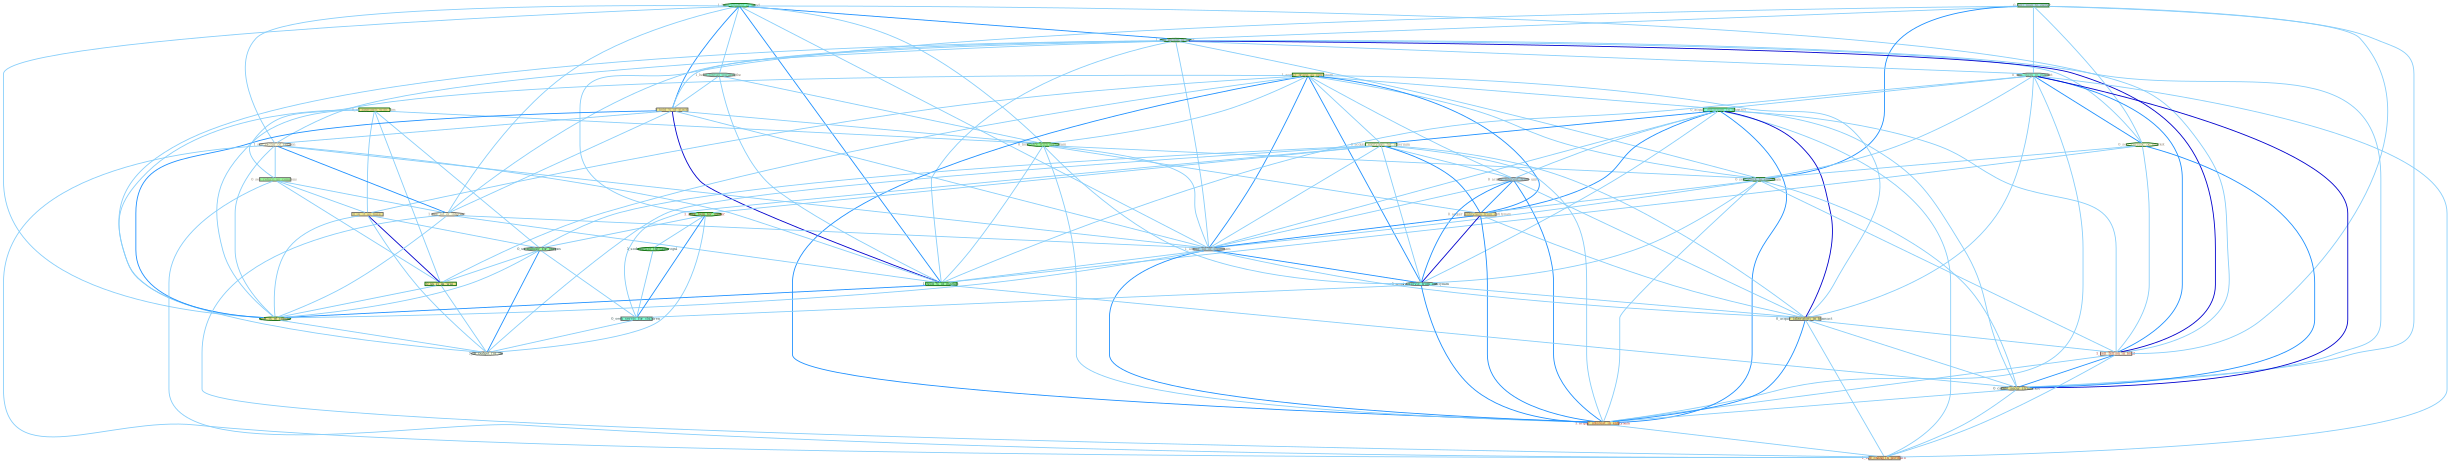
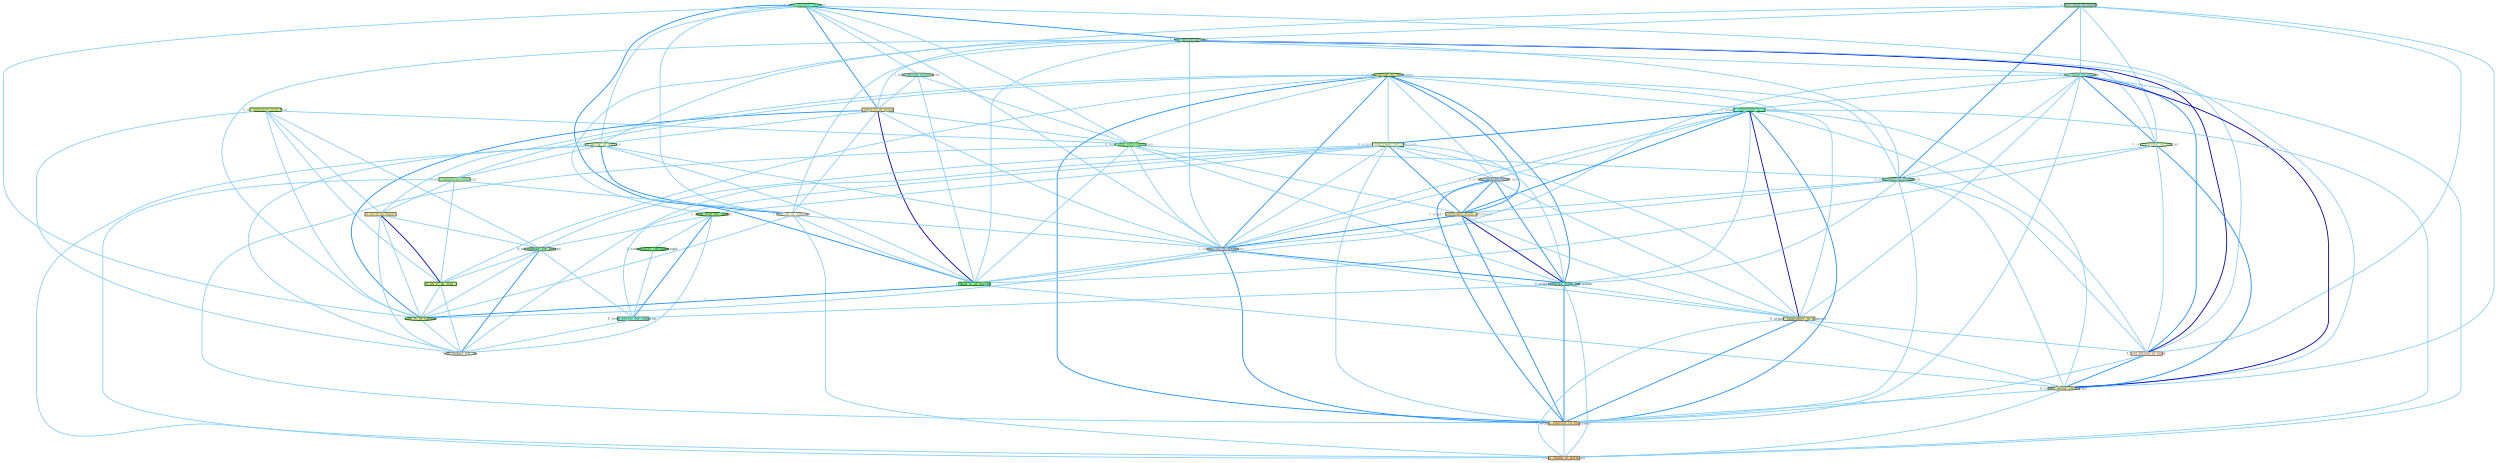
  graph {
    node [color=gray40 fillcolor=khaki fixedsize=true fontcolor="#8b7d6b" fontsize=4 shape=octagon style=filled]
    edge [color="#87cefa" w=1]
    "1_hold_smatter_of_bond " [color=darkgreen fillcolor=aquamarine height=.06 width=.5]
    "1_hold_attitud_toward_the " [fillcolor=aquamarine height=.06 width=.5]
    "0_sell_loan_to_owner " [color=darkgreen fillcolor=lightblue height=.06 shape=box width=.5]
    "1_sell_billion_of_bond " [color=darkgreen fillcolor=lightblue height=.06 shape=ellipse width=.5]
    "0_us_approach_with_him " [color=darkgreen height=.06 shape=note width=.5]
    "1_hold_%_of_stock " [height=.06 shape=box width=.5]
-   "1_acquir_brand_as_entitynam " [color=darkgreen height=.06 shape=box width=.5]
+   "1_acquir_brand_as_entitynam " [color=darkgreen height=.06 shape=ellipse width=.5]
    "0_hold_talk_with_entitynam " [color=darkgreen fillcolor=palegreen height=.06 width=.5]
-   "1_see_pictur_of_section " [fillcolor=lightyellow height=.06 width=.5]
+   "1_see_pictur_of_section " [color=darkgreen fillcolor=lightyellow height=.06 width=.5]
    "0_see_return_as_compens " [fillcolor=palegreen height=.06 shape=note width=.5]
    "0_sell_them_in_market " [fillcolor=aquamarine height=.06 width=.5]
    "0_acquir_entitynam_in_transact " [color=darkgreen fillcolor=aquamarine height=.06 shape=box width=.5]
    "0_us_it_as_base " [height=.06 shape=box width=.5]
    "1_see_lot_of_interest " [fillcolor=lightyellow height=.06 width=.5]
    "0_sell_currenc_on_market " [color=darkgreen fillcolor=lightyellow height=.06 width=.5]
    "0_acquir_entitynam_for_othernum " [color=darkgreen fillcolor=lightyellow height=.06 shape=note width=.5]
    "0_acquir_interest_from_unit " [fillcolor=lightblue height=.06 shape=ellipse width=.5]
    "0_sell_stock_to_entitynam " [color=darkgreen fillcolor=lightblue height=.06 width=.5]
    "0_acquir_entitynam_from_entitynam " [height=.06 shape=note width=.5]
    "1_acquir_all_of_entitynam " [fillcolor=lightblue height=.06 width=.5]
    "1_seek_help_for_owner " [color=darkgreen fillcolor=palegreen fontcolor="#b22222" height=.06 width=.5]
    "1_sell_billion_in_bond " [fillcolor=lightyellow fontcolor="#b22222" height=.06 shape=box width=.5]
    "1_acquir_interest_in_entitynam " [fontcolor="#b22222" height=.06 shape=box width=.5]
    "1_see_chang_in_portfolio " [fontcolor="#b22222" height=.06 shape=box width=.5]
    "1_hold_%_of_market " [color=darkgreen fillcolor=palegreen fontcolor="#2f4f4f" height=.06 shape=box width=.5]
    "1_us_%_of_capabl " [color=darkgreen fontcolor="#2f4f4f" height=.06 shape=ellipse width=.5]
    n27 [fontcolor="#2f4f4f" height=.06 label="0_capabl_secur_in_market" width=.5]
    "0_us_number_for_purpos " [fillcolor=palegreen fontcolor="#2f4f4f" height=.06 width=.5]
    "0_us_it_as_wai " [color=darkgreen fontcolor="#2f4f4f" height=.06 shape=box width=.5]
    "0_us_budget_for_thi " [fillcolor=lightyellow fontcolor="#2f4f4f" height=.06 shape=ellipse width=.5]
    "0_acquir_servic_from_entitynam " [fillcolor=aquamarine fontcolor="#2f4f4f" height=.06 shape=ellipse width=.5]
    "0_acquir_laboratori_in_transact " [fontcolor="#2f4f4f" height=.06 shape=box width=.5]
    "0_seek_servic_for_children " [fillcolor=aquamarine fontcolor="#2f4f4f" height=.06 shape=box width=.5]
    "0_seek_power_through_regul " [color=darkgreen fillcolor=palegreen fontcolor="#2f4f4f" height=.06 shape=ellipse width=.5]
    subgraph sub_1 {
      "1_hold_smatter_of_bond "
      "1_hold_attitud_toward_the "
      "0_sell_loan_to_owner "
      "1_sell_billion_of_bond "
      "0_us_approach_with_him "
      "1_hold_%_of_stock "
      "1_acquir_brand_as_entitynam "
      "0_hold_talk_with_entitynam "
      "1_see_pictur_of_section "
      "0_see_return_as_compens "
      "0_sell_them_in_market "
      "0_acquir_entitynam_in_transact "
      "0_us_it_as_base "
      "1_see_lot_of_interest "
      "0_sell_currenc_on_market "
      "0_acquir_entitynam_for_othernum "
      "0_acquir_interest_from_unit "
      "0_sell_stock_to_entitynam "
      "0_acquir_entitynam_from_entitynam "
      "1_acquir_all_of_entitynam "
    }
    subgraph sub_2 {
      "1_seek_help_for_owner "
      "1_sell_billion_in_bond "
      "1_acquir_interest_in_entitynam "
      "1_see_chang_in_portfolio "
    }
    "1_hold_smatter_of_bond " -- "1_hold_attitud_toward_the "
    "1_hold_smatter_of_bond " -- "1_sell_billion_of_bond " [color="#1e90ff" w=2]
    "1_hold_smatter_of_bond " -- "1_hold_%_of_stock " [color="#1e90ff" w=2]
    "1_hold_smatter_of_bond " -- "0_hold_talk_with_entitynam "
    "1_hold_smatter_of_bond " -- "1_see_pictur_of_section "
    "1_hold_smatter_of_bond " -- "1_see_lot_of_interest "
    "1_hold_smatter_of_bond " -- "1_acquir_all_of_entitynam "
    "1_hold_smatter_of_bond " -- "1_sell_billion_in_bond "
    "1_hold_smatter_of_bond " -- "1_hold_%_of_market " [color="#1e90ff" w=2]
    "1_hold_smatter_of_bond " -- "1_us_%_of_capabl "
    "1_hold_attitud_toward_the " -- "1_hold_%_of_stock "
    "1_hold_attitud_toward_the " -- "0_hold_talk_with_entitynam "
    "1_hold_attitud_toward_the " -- "1_hold_%_of_market "
    "0_sell_loan_to_owner " -- "1_sell_billion_of_bond "
    "0_sell_loan_to_owner " -- "0_sell_them_in_market "
    "0_sell_loan_to_owner " -- "0_sell_currenc_on_market "
    "0_sell_loan_to_owner " -- "0_sell_stock_to_entitynam " [color="#1e90ff" w=2]
    "0_sell_loan_to_owner " -- "1_seek_help_for_owner "
    "0_sell_loan_to_owner " -- "1_sell_billion_in_bond "
    "0_sell_loan_to_owner " -- n27
    "1_sell_billion_of_bond " -- "1_hold_%_of_stock "
    "1_sell_billion_of_bond " -- "1_see_pictur_of_section "
    "1_sell_billion_of_bond " -- "0_sell_them_in_market "
    "1_sell_billion_of_bond " -- "1_see_lot_of_interest "
    "1_sell_billion_of_bond " -- "0_sell_currenc_on_market "
    "1_sell_billion_of_bond " -- "0_sell_stock_to_entitynam "
    "1_sell_billion_of_bond " -- "1_acquir_all_of_entitynam "
    "1_sell_billion_of_bond " -- "1_sell_billion_in_bond " [color="#0000cd" w=3]
    "1_sell_billion_of_bond " -- "1_hold_%_of_market "
    "1_sell_billion_of_bond " -- "1_us_%_of_capabl "
    "1_sell_billion_of_bond " -- n27
    "0_us_approach_with_him " -- "0_hold_talk_with_entitynam "
    "0_us_approach_with_him " -- "0_us_it_as_base "
    "0_us_approach_with_him " -- "1_us_%_of_capabl "
    "0_us_approach_with_him " -- "0_us_number_for_purpos "
    "0_us_approach_with_him " -- "0_us_it_as_wai "
    "0_us_approach_with_him " -- "0_us_budget_for_thi "
    "1_hold_%_of_stock " -- "0_hold_talk_with_entitynam "
    "1_hold_%_of_stock " -- "1_see_pictur_of_section "
    "1_hold_%_of_stock " -- "1_see_lot_of_interest "
    "1_hold_%_of_stock " -- "1_acquir_all_of_entitynam "
    "1_hold_%_of_stock " -- "1_hold_%_of_market " [color="#0000cd" w=3]
    "1_hold_%_of_stock " -- "1_us_%_of_capabl " [color="#1e90ff" w=2]
    "1_acquir_brand_as_entitynam " -- "0_hold_talk_with_entitynam "
    "1_acquir_brand_as_entitynam " -- "0_see_return_as_compens "
    "1_acquir_brand_as_entitynam " -- "0_acquir_entitynam_in_transact "
    "1_acquir_brand_as_entitynam " -- "0_us_it_as_base "
    "1_acquir_brand_as_entitynam " -- "0_acquir_entitynam_for_othernum "
    "1_acquir_brand_as_entitynam " -- "0_acquir_interest_from_unit "
    "1_acquir_brand_as_entitynam " -- "0_sell_stock_to_entitynam "
    "1_acquir_brand_as_entitynam " -- "0_acquir_entitynam_from_entitynam " [color="#1e90ff" w=2]
    "1_acquir_brand_as_entitynam " -- "1_acquir_all_of_entitynam " [color="#1e90ff" w=2]
    "1_acquir_brand_as_entitynam " -- "1_acquir_interest_in_entitynam " [color="#1e90ff" w=2]
    "1_acquir_brand_as_entitynam " -- "0_us_it_as_wai "
    "1_acquir_brand_as_entitynam " -- "0_acquir_servic_from_entitynam " [color="#1e90ff" w=2]
    "1_acquir_brand_as_entitynam " -- "0_acquir_laboratori_in_transact "
    "0_hold_talk_with_entitynam " -- "0_sell_stock_to_entitynam "
    "0_hold_talk_with_entitynam " -- "0_acquir_entitynam_from_entitynam "
    "0_hold_talk_with_entitynam " -- "1_acquir_all_of_entitynam "
    "0_hold_talk_with_entitynam " -- "1_acquir_interest_in_entitynam "
    "0_hold_talk_with_entitynam " -- "1_hold_%_of_market "
    "0_hold_talk_with_entitynam " -- "0_acquir_servic_from_entitynam "
    "1_see_pictur_of_section " -- "0_see_return_as_compens "
    "1_see_pictur_of_section " -- "1_see_lot_of_interest " [color="#1e90ff" w=2]
    "1_see_pictur_of_section " -- "1_acquir_all_of_entitynam "
    "1_see_pictur_of_section " -- "1_see_chang_in_portfolio "
    "1_see_pictur_of_section " -- "1_hold_%_of_market "
-   "1_see_pictur_of_section " -- "1_us_%_of_capabl "
+   "1_see_pictur_of_section " -- "0_us_budget_for_thi "
    "0_see_return_as_compens " -- "0_us_it_as_base "
    "0_see_return_as_compens " -- "1_see_lot_of_interest "
    "0_see_return_as_compens " -- "1_see_chang_in_portfolio "
    "0_see_return_as_compens " -- "0_us_it_as_wai "
    "0_sell_them_in_market " -- "0_acquir_entitynam_in_transact "
    "0_sell_them_in_market " -- "0_sell_currenc_on_market " [color="#1e90ff" w=2]
    "0_sell_them_in_market " -- "0_sell_stock_to_entitynam "
    "0_sell_them_in_market " -- "1_sell_billion_in_bond " [color="#1e90ff" w=2]
    "0_sell_them_in_market " -- "1_acquir_interest_in_entitynam "
    "0_sell_them_in_market " -- "1_see_chang_in_portfolio "
    "0_sell_them_in_market " -- "1_hold_%_of_market "
    "0_sell_them_in_market " -- n27 [color="#0000cd" w=3]
    "0_sell_them_in_market " -- "0_acquir_laboratori_in_transact "
    "0_acquir_entitynam_in_transact " -- "0_acquir_entitynam_for_othernum " [color="#1e90ff" w=2]
    "0_acquir_entitynam_in_transact " -- "0_acquir_interest_from_unit "
    "0_acquir_entitynam_in_transact " -- "0_acquir_entitynam_from_entitynam " [color="#1e90ff" w=2]
    "0_acquir_entitynam_in_transact " -- "1_acquir_all_of_entitynam "
    "0_acquir_entitynam_in_transact " -- "1_sell_billion_in_bond "
    "0_acquir_entitynam_in_transact " -- "1_acquir_interest_in_entitynam " [color="#1e90ff" w=2]
    "0_acquir_entitynam_in_transact " -- "1_see_chang_in_portfolio "
    "0_acquir_entitynam_in_transact " -- n27
    "0_acquir_entitynam_in_transact " -- "0_acquir_servic_from_entitynam "
    "0_acquir_entitynam_in_transact " -- "0_acquir_laboratori_in_transact " [color="#0000cd" w=3]
    "0_us_it_as_base " -- "1_us_%_of_capabl "
    "0_us_it_as_base " -- "0_us_number_for_purpos "
    "0_us_it_as_base " -- "0_us_it_as_wai " [color="#0000cd" w=3]
    "0_us_it_as_base " -- "0_us_budget_for_thi "
    "1_see_lot_of_interest " -- "1_acquir_all_of_entitynam "
    "1_see_lot_of_interest " -- "1_see_chang_in_portfolio "
    "1_see_lot_of_interest " -- "1_hold_%_of_market "
    "1_see_lot_of_interest " -- "1_us_%_of_capabl "
    "0_sell_currenc_on_market " -- "0_sell_stock_to_entitynam "
    "0_sell_currenc_on_market " -- "1_sell_billion_in_bond "
    "0_sell_currenc_on_market " -- "1_hold_%_of_market "
    "0_sell_currenc_on_market " -- n27 [color="#1e90ff" w=2]
    "0_acquir_entitynam_for_othernum " -- "0_acquir_interest_from_unit "
    "0_acquir_entitynam_for_othernum " -- "0_acquir_entitynam_from_entitynam " [color="#1e90ff" w=2]
    "0_acquir_entitynam_for_othernum " -- "1_acquir_all_of_entitynam "
    "0_acquir_entitynam_for_othernum " -- "1_seek_help_for_owner "
    "0_acquir_entitynam_for_othernum " -- "1_acquir_interest_in_entitynam "
    "0_acquir_entitynam_for_othernum " -- "0_us_number_for_purpos "
    "0_acquir_entitynam_for_othernum " -- "0_us_budget_for_thi "
    "0_acquir_entitynam_for_othernum " -- "0_acquir_servic_from_entitynam "
    "0_acquir_entitynam_for_othernum " -- "0_acquir_laboratori_in_transact "
    "0_acquir_entitynam_for_othernum " -- "0_seek_servic_for_children "
    "0_acquir_interest_from_unit " -- "0_acquir_entitynam_from_entitynam " [color="#1e90ff" w=2]
    "0_acquir_interest_from_unit " -- "1_acquir_all_of_entitynam "
    "0_acquir_interest_from_unit " -- "1_acquir_interest_in_entitynam " [color="#1e90ff" w=2]
    "0_acquir_interest_from_unit " -- "0_acquir_servic_from_entitynam " [color="#1e90ff" w=2]
    "0_acquir_interest_from_unit " -- "0_acquir_laboratori_in_transact "
    "0_sell_stock_to_entitynam " -- "0_acquir_entitynam_from_entitynam "
    "0_sell_stock_to_entitynam " -- "1_acquir_all_of_entitynam "
    "0_sell_stock_to_entitynam " -- "1_sell_billion_in_bond "
    "0_sell_stock_to_entitynam " -- "1_acquir_interest_in_entitynam "
    "0_sell_stock_to_entitynam " -- n27
    "0_sell_stock_to_entitynam " -- "0_acquir_servic_from_entitynam "
    "0_acquir_entitynam_from_entitynam " -- "1_acquir_all_of_entitynam " [color="#1e90ff" w=2]
    "0_acquir_entitynam_from_entitynam " -- "1_acquir_interest_in_entitynam " [color="#1e90ff" w=2]
    "0_acquir_entitynam_from_entitynam " -- "0_acquir_servic_from_entitynam " [color="#0000cd" w=3]
    "0_acquir_entitynam_from_entitynam " -- "0_acquir_laboratori_in_transact "
    "1_acquir_all_of_entitynam " -- "1_acquir_interest_in_entitynam " [color="#1e90ff" w=2]
    "1_acquir_all_of_entitynam " -- "1_hold_%_of_market "
    "1_acquir_all_of_entitynam " -- "1_us_%_of_capabl "
    "1_acquir_all_of_entitynam " -- "0_acquir_servic_from_entitynam " [color="#1e90ff" w=2]
    "1_acquir_all_of_entitynam " -- "0_acquir_laboratori_in_transact "
    "1_seek_help_for_owner " -- "0_us_number_for_purpos "
    "1_seek_help_for_owner " -- "0_us_budget_for_thi "
    "1_seek_help_for_owner " -- "0_seek_servic_for_children " [color="#1e90ff" w=2]
    "1_seek_help_for_owner " -- "0_seek_power_through_regul "
    "1_sell_billion_in_bond " -- "1_acquir_interest_in_entitynam "
-   "1_sell_billion_in_bond " -- "1_see_chang_in_portfolio "
+   "0_acquir_servic_from_entitynam " -- "1_see_chang_in_portfolio "
    "1_sell_billion_in_bond " -- n27 [color="#1e90ff" w=2]
    "1_acquir_interest_in_entitynam " -- "1_see_chang_in_portfolio "
    "1_hold_%_of_market " -- "1_us_%_of_capabl " [color="#1e90ff" w=2]
    "1_hold_%_of_market " -- n27
    "1_us_%_of_capabl " -- "0_us_budget_for_thi "
    n27 -- "1_acquir_interest_in_entitynam "
    n27 -- "1_see_chang_in_portfolio "
    "0_us_number_for_purpos " -- "1_us_%_of_capabl "
    "0_us_number_for_purpos " -- "0_us_it_as_wai "
    "0_us_number_for_purpos " -- "0_us_budget_for_thi " [color="#1e90ff" w=2]
    "0_us_number_for_purpos " -- "0_seek_servic_for_children "
    "0_us_it_as_wai " -- "1_us_%_of_capabl "
    "0_us_it_as_wai " -- "0_us_budget_for_thi "
    "0_acquir_servic_from_entitynam " -- "1_acquir_interest_in_entitynam " [color="#1e90ff" w=2]
    "0_acquir_servic_from_entitynam " -- "0_acquir_laboratori_in_transact "
    "0_acquir_servic_from_entitynam " -- "0_seek_servic_for_children "
    "0_acquir_laboratori_in_transact " -- "1_sell_billion_in_bond "
    "0_acquir_laboratori_in_transact " -- "1_acquir_interest_in_entitynam " [color="#1e90ff" w=2]
    "0_acquir_laboratori_in_transact " -- "1_see_chang_in_portfolio "
    "0_acquir_laboratori_in_transact " -- n27
    "0_seek_servic_for_children " -- "0_us_budget_for_thi "
    "0_seek_power_through_regul " -- "0_seek_servic_for_children "
  }
